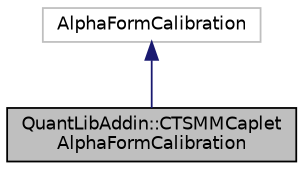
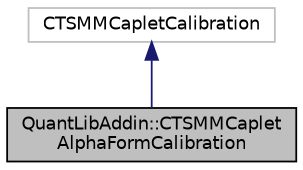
  digraph {
    node [fontname=Helvetica fontsize=10 shape=record style=filled]
    n1 [color=black fillcolor=grey75 fontcolor=black height=0.2 label="QuantLibAddin::CTSMMCaplet\lAlphaFormCalibration" width=0.4]
-   n2 [color=grey75 fillcolor=white height=0.2 label=AlphaFormCalibration width=0.4]
+   n2 [color=grey75 fillcolor=white height=0.2 label=CTSMMCapletCalibration width=0.4]
    n2 -> n1 [color=midnightblue dir=back fontname=Helvetica fontsize=10 labelfontname=Helvetica labelfontsize=10 style=solid]
  }
